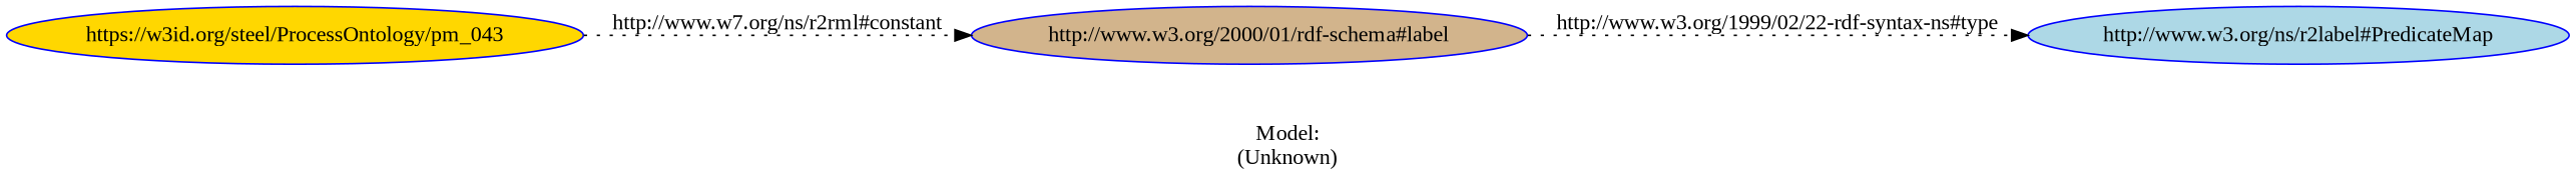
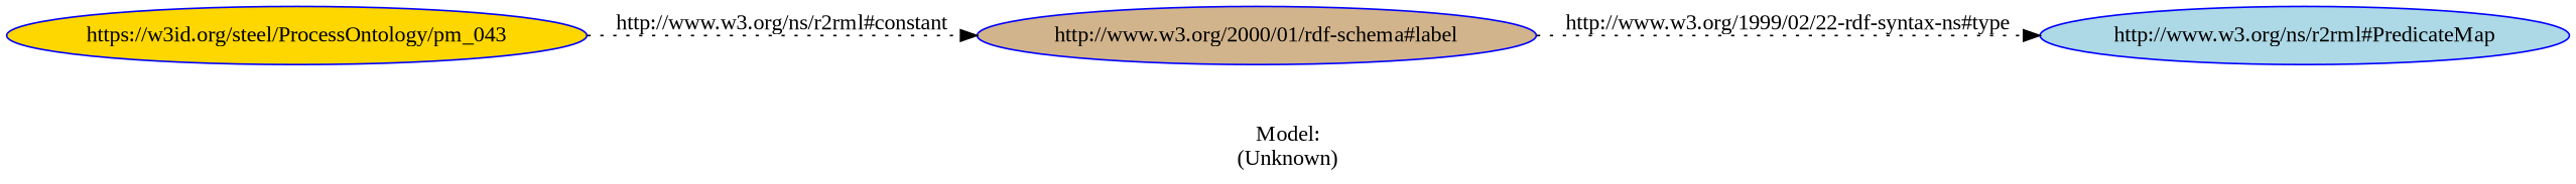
  digraph {
    fontname="Liberation Serif"
    label="\n\nModel:\n(Unknown)"
    rankdir=LR
    node [color=blue fontname="Liberation Serif" shape=ellipse style=filled]
    edge [fontname="Liberation Serif" style=dotted]
    n1 [fillcolor=gold label="https://w3id.org/steel/ProcessOntology/pm_043"]
    n2 [fillcolor=tan label="http://www.w3.org/2000/01/rdf-schema#label"]
-   n3 [fillcolor=lightblue label="http://www.w3.org/ns/r2label#PredicateMap"]
-   n1 -> n2 [label="http://www.w7.org/ns/r2rml#constant"]
+   n3 [fillcolor=lightblue label="http://www.w3.org/ns/r2rml#PredicateMap"]
+   n1 -> n2 [label="http://www.w3.org/ns/r2rml#constant"]
    n2 -> n3 [label="http://www.w3.org/1999/02/22-rdf-syntax-ns#type"]
  }
